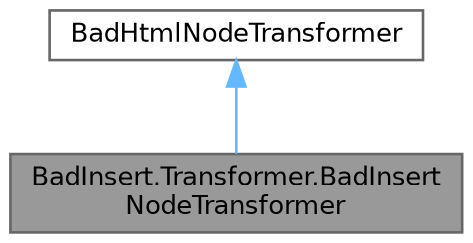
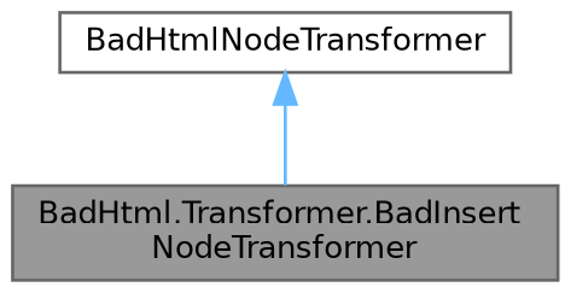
  digraph {
    node [color=gray40 fontname=Helvetica fontsize=10 shape=box style=filled]
-   n1 [fillcolor=grey60 fontcolor=black height=0.2 label="BadInsert.Transformer.BadInsert\lNodeTransformer" width=0.4]
+   n1 [fillcolor=grey60 fontcolor=black height=0.2 label="BadHtml.Transformer.BadInsert\lNodeTransformer" width=0.4]
    n2 [fillcolor=white height=0.2 label=BadHtmlNodeTransformer width=0.4]
    n2 -> n1 [color=steelblue1 dir=back fontname=Helvetica fontsize=10 labelfontname=Helvetica labelfontsize=10 style=solid]
  }
